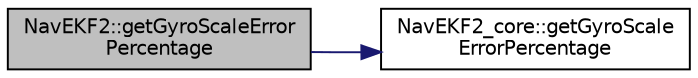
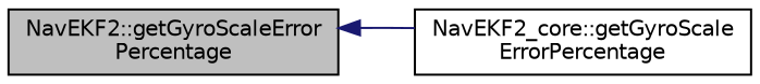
  digraph {
    rankdir=LR
    node [color=black fontname=Helvetica fontsize=10 shape=record style=filled]
    n1 [fillcolor=grey75 fontcolor=black height=0.2 label="NavEKF2::getGyroScaleError\lPercentage" width=0.4]
    n2 [fillcolor=white height=0.2 label="NavEKF2_core::getGyroScale\lErrorPercentage" width=0.4]
-   n1 -> n2 [color=midnightblue fontname=Helvetica fontsize=10 labelfontname=Helvetica labelfontsize=10 style=solid]
+   n2 -> n1 [color=midnightblue fontname=Helvetica fontsize=10 labelfontname=Helvetica labelfontsize=10 style=solid]
  }
